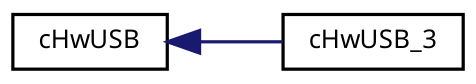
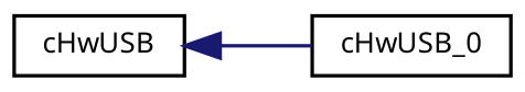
  digraph {
    rankdir=LR
    node [color=black fillcolor=white fontname=Sans fontsize=8 shape=record style=filled]
    n1 [height=0.2 label=cHwUSB width=0.4]
-   n2 [height=0.2 label=cHwUSB_3 width=0.4]
+   n2 [height=0.2 label=cHwUSB_0 width=0.4]
    n1 -> n2 [color=midnightblue dir=back fontname=Sans fontsize=8 labelfontname=Sans labelfontsize=8 style=solid]
  }
